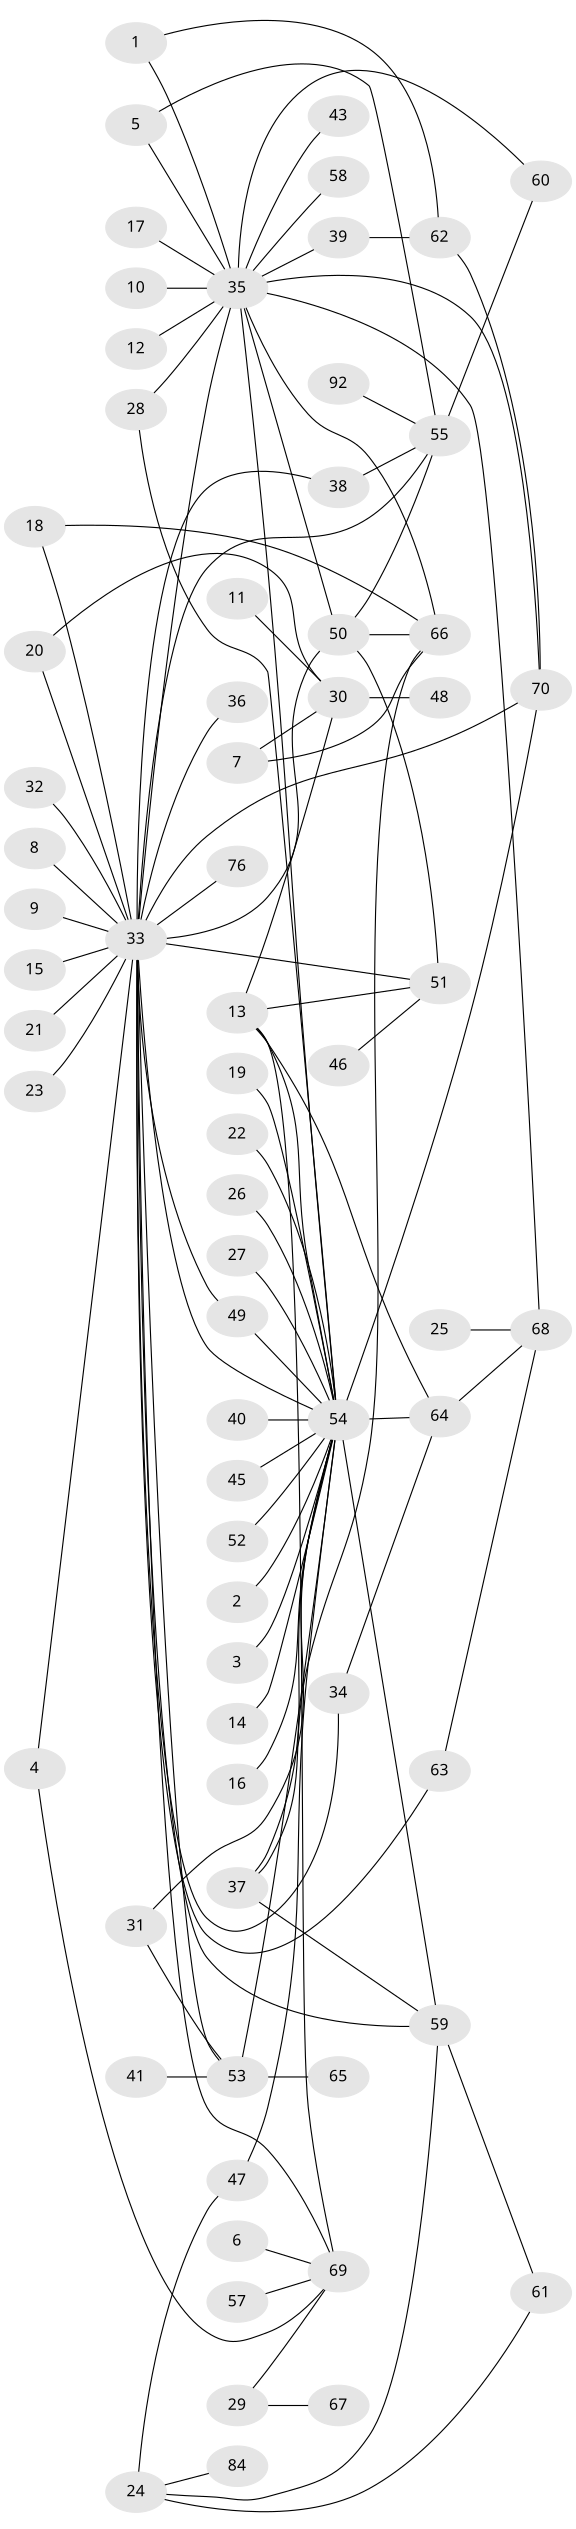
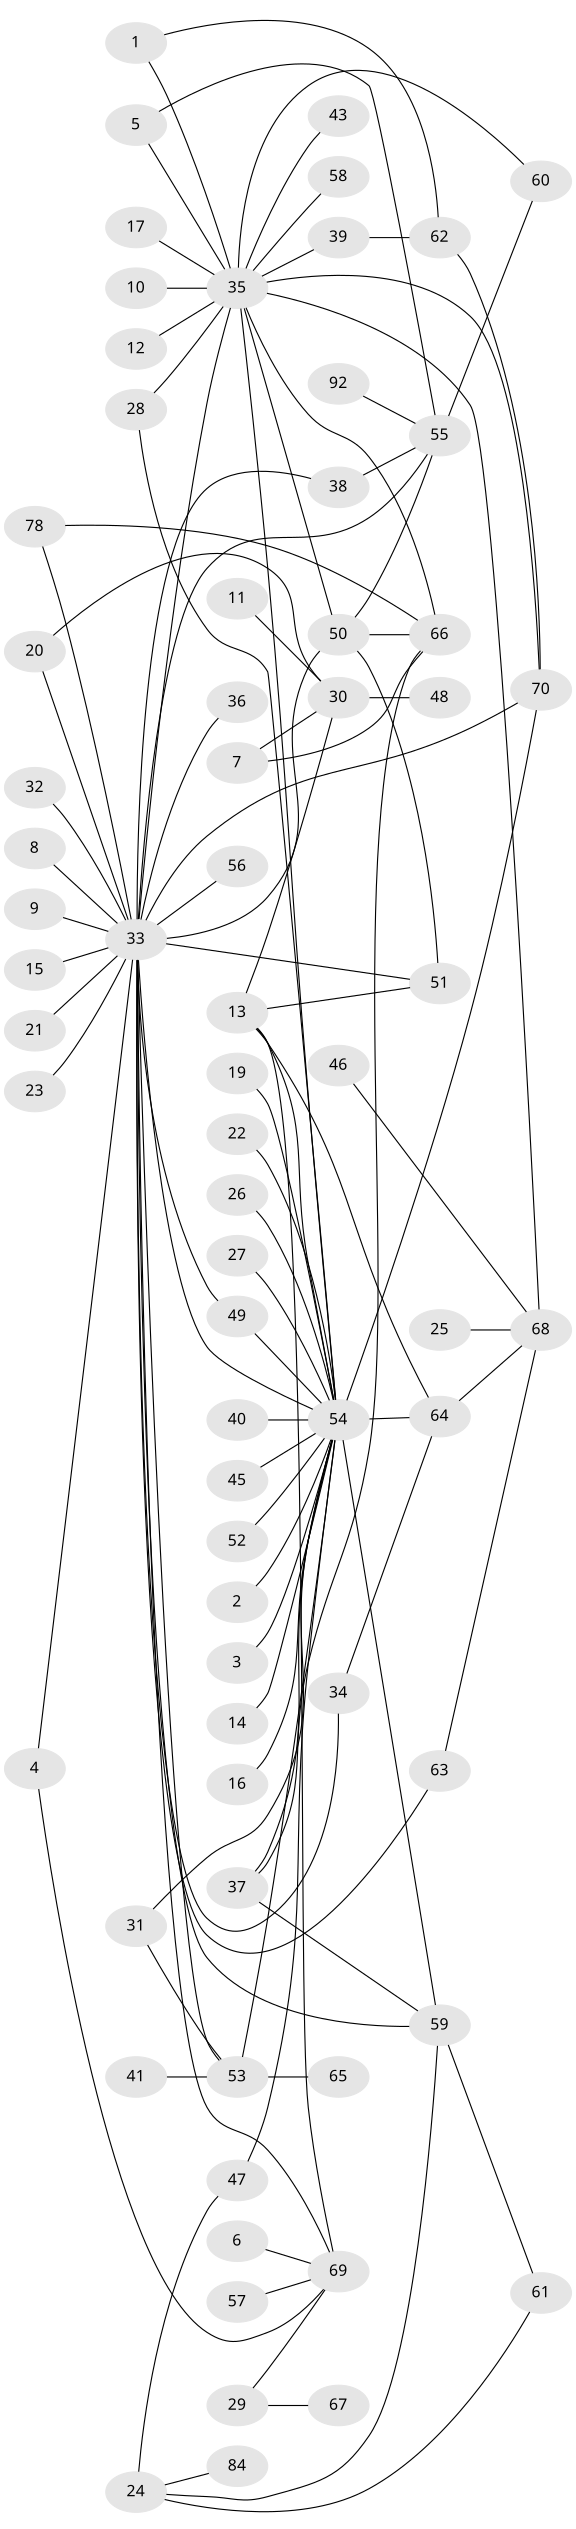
  graph {
    fontname="Noto Sans"
    rankdir=LR
    node [color=gray90 fontname="Noto Sans" style=filled]
    edge [fontname="Noto Sans" weight=1.0]
    1
    35
    62
    54
    66
    68
    50
    70
    39
    43
    58
    60
    2
    64
    59
    3
    4
    33
    69
    55
    51
    53
    34
    36
    38
    49
-   56 [label=76]
+   56
    63
    5
    6
    7
    30
    48
    8
    9
    10
    11
    12
    13
    14
    15
    16
    17
-   18
+   18 [label=78]
    19
    20
    21
    22
    23
    n50 [label=84]
    24
    47
    61
    25
    26
    27
    28
    29
    67
    31
    65
    32
    37
    40
    41
    n66 [label=92]
    45
    46
    52
    57
    1 -- 35
    1 -- 62
    35 -- 54
    35 -- 66
    35 -- 68
    35 -- 50
    35 -- 70
    35 -- 39
    35 -- 43
    35 -- 58
    35 -- 60
    62 -- 70
    54 -- 70
    54 -- 64
    54 -- 59
    50 -- 66
    50 -- 55
    50 -- 51
    39 -- 62
    2 -- 54
    64 -- 68
    59 -- 61
    3 -- 54
    4 -- 33
    4 -- 69
    33 -- 35
    33 -- 54
    33 -- 50
    33 -- 70
    33 -- 59
    33 -- 69
    33 -- 55
    33 -- 51
    33 -- 53
    33 -- 34
    33 -- 36
    33 -- 38
    33 -- 49
    33 -- 56
    33 -- 63
    55 -- 60
    53 -- 54
    53 -- 65
    34 -- 64
    38 -- 55
    49 -- 54
    63 -- 68
    5 -- 35
    5 -- 55
    6 -- 69
    7 -- 66
    7 -- 30
    30 -- 48
    8 -- 33
    9 -- 33
    10 -- 35
    11 -- 30
    12 -- 35
    13 -- 54
    13 -- 64
    13 -- 69
    13 -- 51
    13 -- 30
    14 -- 54
    15 -- 33
    16 -- 54
    17 -- 35
    18 -- 66
    18 -- 33
    19 -- 54
    20 -- 33
    20 -- 30
    21 -- 33
    22 -- 54
    23 -- 33
    24 -- 59
    24 -- n50
    24 -- 47
    24 -- 61
    47 -- 54
    25 -- 68
    26 -- 54
    27 -- 54
    28 -- 35
    28 -- 54
    29 -- 69
    29 -- 67
    31 -- 54
    31 -- 53
    32 -- 33
    37 -- 54
    37 -- 66
    37 -- 59
    40 -- 54
    41 -- 53
    n66 -- 55
    45 -- 54
-   46 -- 51
+   46 -- 68
    52 -- 54
    57 -- 69
  }
